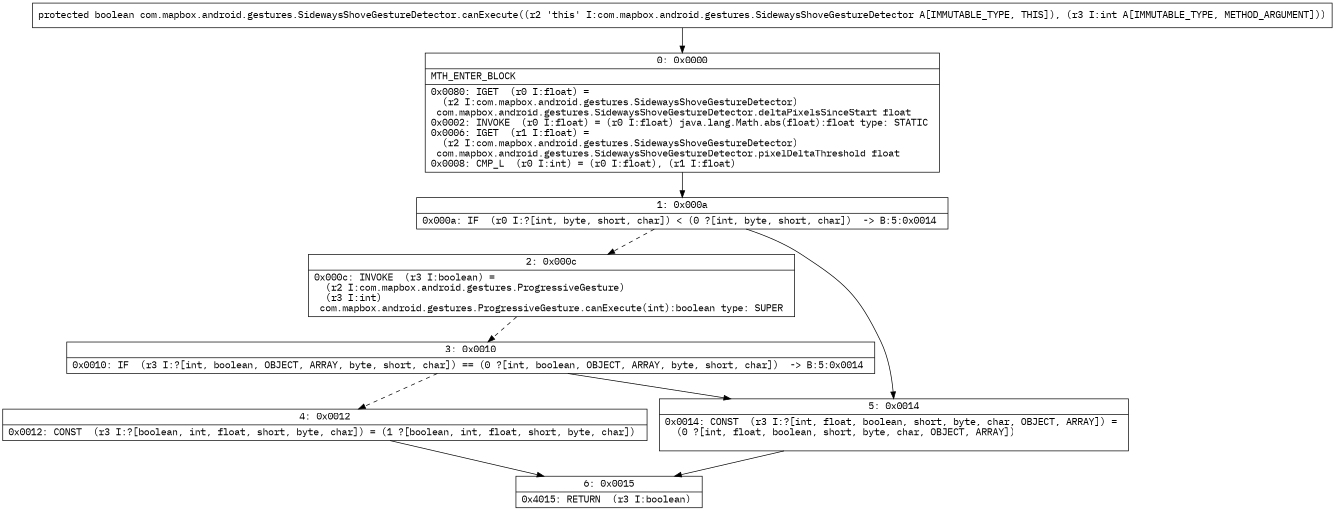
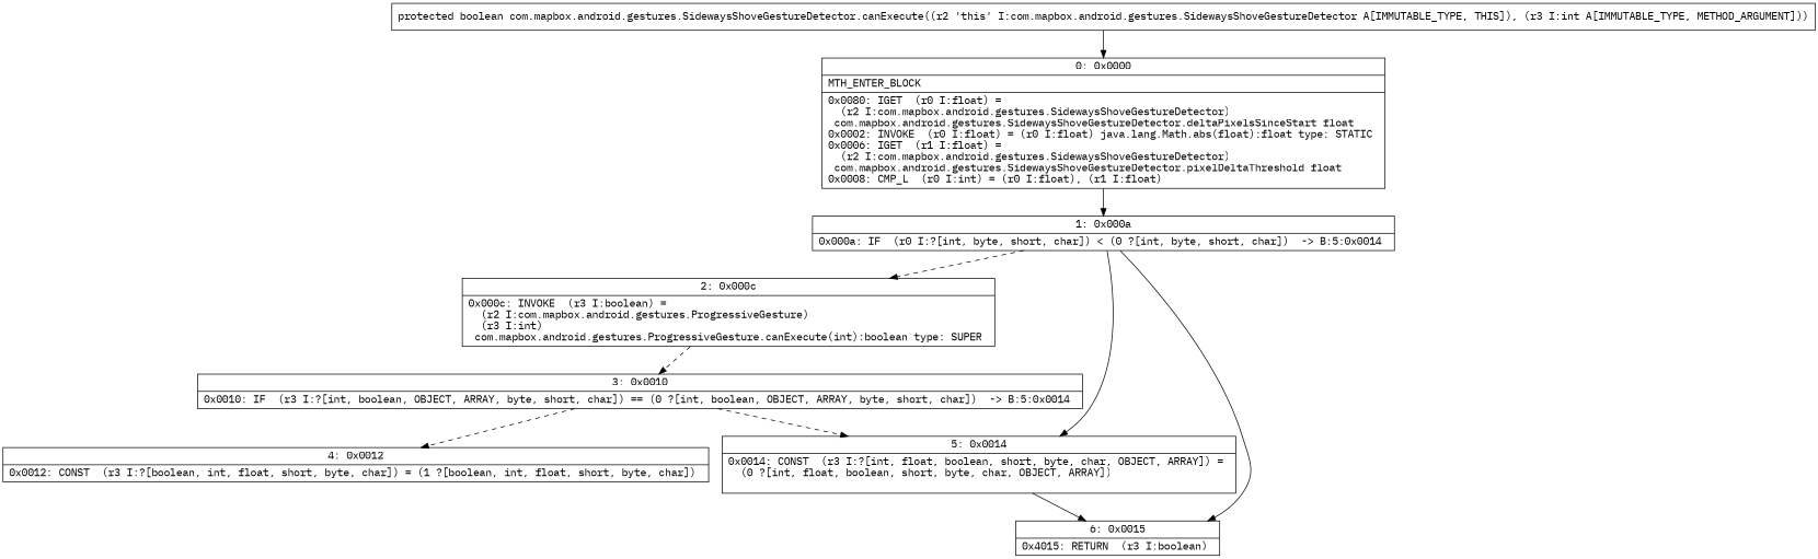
  digraph {
    fontname="IBM Plex Mono"
    node [fontname="IBM Plex Mono" shape=record]
    edge [fontname="IBM Plex Mono"]
    n1 [label="{0\:\ 0x0000|MTH_ENTER_BLOCK\l|0x0080: IGET  (r0 I:float) = \l  (r2 I:com.mapbox.android.gestures.SidewaysShoveGestureDetector)\l com.mapbox.android.gestures.SidewaysShoveGestureDetector.deltaPixelsSinceStart float \l0x0002: INVOKE  (r0 I:float) = (r0 I:float) java.lang.Math.abs(float):float type: STATIC \l0x0006: IGET  (r1 I:float) = \l  (r2 I:com.mapbox.android.gestures.SidewaysShoveGestureDetector)\l com.mapbox.android.gestures.SidewaysShoveGestureDetector.pixelDeltaThreshold float \l0x0008: CMP_L  (r0 I:int) = (r0 I:float), (r1 I:float) \l}"]
    n2 [label="{1\:\ 0x000a|0x000a: IF  (r0 I:?[int, byte, short, char]) \< (0 ?[int, byte, short, char])  \-\> B:5:0x0014 \l}"]
    n3 [label="{2\:\ 0x000c|0x000c: INVOKE  (r3 I:boolean) = \l  (r2 I:com.mapbox.android.gestures.ProgressiveGesture)\l  (r3 I:int)\l com.mapbox.android.gestures.ProgressiveGesture.canExecute(int):boolean type: SUPER \l}"]
    n4 [label="{5\:\ 0x0014|0x0014: CONST  (r3 I:?[int, float, boolean, short, byte, char, OBJECT, ARRAY]) = \l  (0 ?[int, float, boolean, short, byte, char, OBJECT, ARRAY])\l \l}"]
    n5 [label="{3\:\ 0x0010|0x0010: IF  (r3 I:?[int, boolean, OBJECT, ARRAY, byte, short, char]) == (0 ?[int, boolean, OBJECT, ARRAY, byte, short, char])  \-\> B:5:0x0014 \l}"]
    n6 [label="{6\:\ 0x0015|0x4015: RETURN  (r3 I:boolean) \l}"]
    n7 [label="{4\:\ 0x0012|0x0012: CONST  (r3 I:?[boolean, int, float, short, byte, char]) = (1 ?[boolean, int, float, short, byte, char]) \l}"]
    n8 [label="{protected boolean com.mapbox.android.gestures.SidewaysShoveGestureDetector.canExecute((r2 'this' I:com.mapbox.android.gestures.SidewaysShoveGestureDetector A[IMMUTABLE_TYPE, THIS]), (r3 I:int A[IMMUTABLE_TYPE, METHOD_ARGUMENT])) }"]
    n1 -> n2
    n2 -> n3 [style=dashed]
    n2 -> n4
    n3 -> n5 [style=dashed]
    n4 -> n6
-   n5 -> n4
+   n5 -> n4 [style=dashed]
    n5 -> n7 [style=dashed]
-   n7 -> n6
+   n2 -> n6
    n8 -> n1
  }
